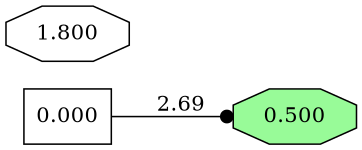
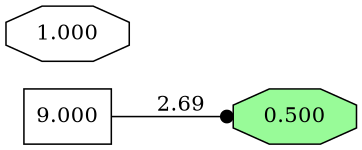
  digraph {
    rankdir=LR
    node [fillcolor=white shape=octagon style=filled]
-   n1 [label=0.000 shape=box]
+   n1 [label=9.000 shape=box]
    n2 [fillcolor=palegreen label=0.500]
-   n3 [label=1.800]
+   n3 [label=1.000]
    n1 -> n2 [label=2.69 arrowhead=dot]
  }
